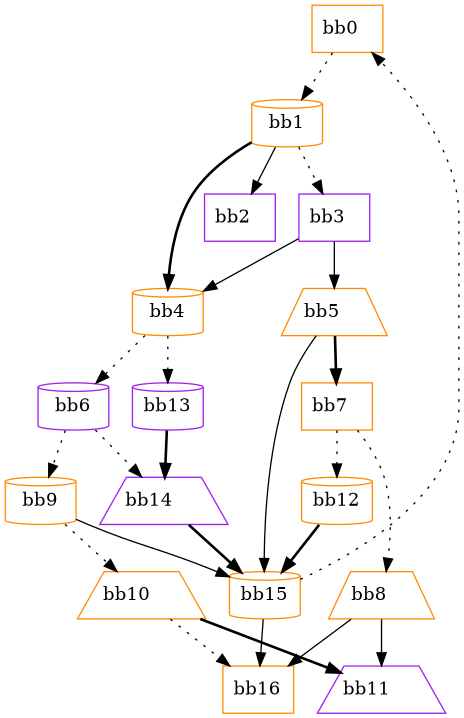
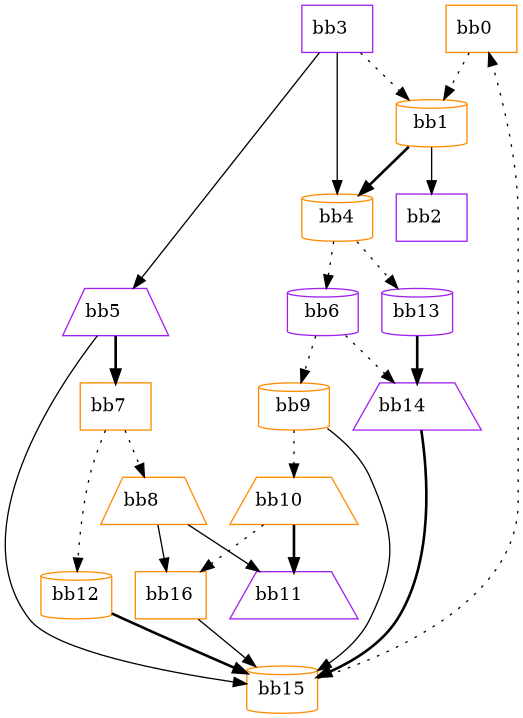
  digraph {
    node [color=darkorange shape=cylinder]
    edge [style=dotted]
    n1 [label="bb0\l" shape=box]
    n2 [label="bb1\l"]
    n3 [color=purple label="bb2\l" shape=box]
    n4 [color=purple label="bb3\l" shape=box]
    n5 [label="bb4\l"]
    n6 [label="bb15\l"]
    n7 [label="bb16\l" shape=box]
-   n8 [label="bb5\l" shape=trapezium]
+   n8 [color=purple label="bb5\l" shape=trapezium]
    n9 [color=purple label="bb6\l"]
    n10 [color=purple label="bb13\l"]
    n11 [label="bb7\l" shape=box]
    n12 [label="bb9\l"]
    n13 [color=purple label="bb14\l" shape=trapezium]
    n14 [label="bb8\l" shape=trapezium]
    n15 [label="bb12\l"]
    n16 [label="bb10\l" shape=trapezium]
    n17 [color=purple label="bb11\l" shape=trapezium]
    n1 -> n2
    n2 -> n3 [style=solid]
-   n2 -> n4
+   n4 -> n2
    n2 -> n5 [style=bold]
    n4 -> n5 [style=solid]
    n4 -> n8 [style=solid]
    n5 -> n9
    n5 -> n10
    n6 -> n1
-   n6 -> n7 [style=solid]
+   n7 -> n6 [style=solid]
    n8 -> n6 [style=solid]
    n8 -> n11 [style=bold]
    n9 -> n12
    n9 -> n13
    n10 -> n13 [style=bold]
    n11 -> n14
    n11 -> n15
    n12 -> n6 [style=solid]
    n12 -> n16
    n13 -> n6 [style=bold]
    n14 -> n7 [style=solid]
    n14 -> n17 [style=solid]
    n15 -> n6 [style=bold]
    n16 -> n7
    n16 -> n17 [style=bold]
  }
